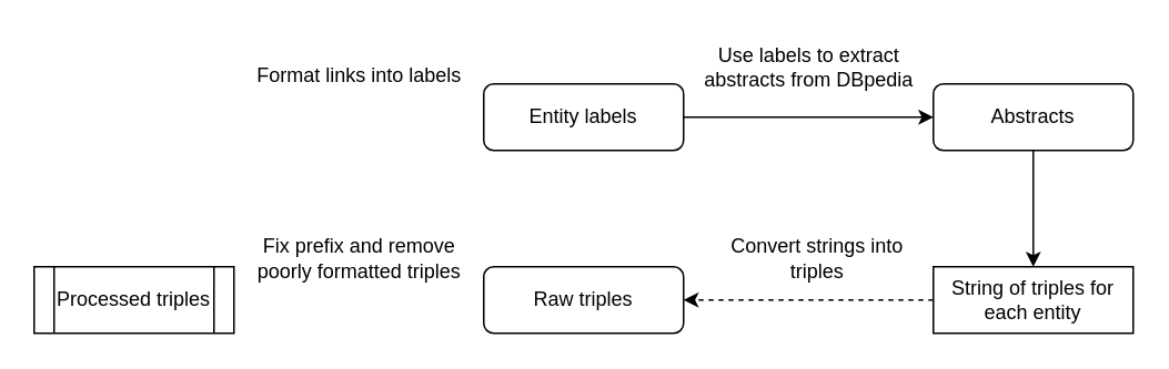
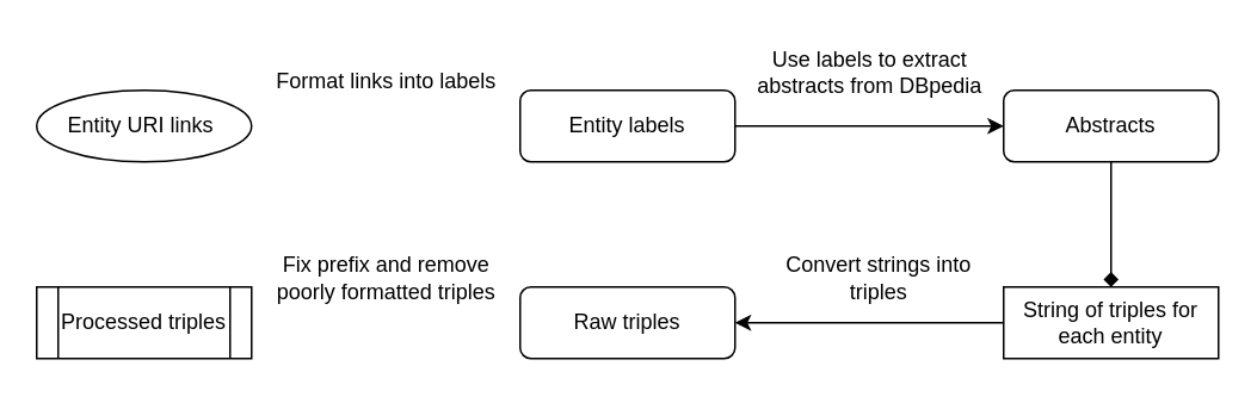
  <mxCell id="0" />
  <mxCell id="1" parent="0" />
+ <mxCell id="2" value="Entity URI links&amp;nbsp;" style="ellipse;whiteSpace=wrap;html=1;" vertex="1" parent="1"><mxGeometry x="20" y="50" width="120" height="40" as="geometry" /></mxCell>
  <mxCell id="3" style="edgeStyle=orthogonalEdgeStyle;rounded=0;orthogonalLoop=1;jettySize=auto;html=1;exitX=1;exitY=0.5;exitDx=0;exitDy=0;entryX=0;entryY=0.5;entryDx=0;entryDy=0;" edge="1" parent="1" source="4" target="6"><mxGeometry relative="1" as="geometry" /></mxCell>
  <mxCell id="4" value="Entity labels" style="rounded=1;whiteSpace=wrap;html=1;" vertex="1" parent="1"><mxGeometry x="290" y="50" width="120" height="40" as="geometry" /></mxCell>
- <mxCell id="5" style="edgeStyle=orthogonalEdgeStyle;rounded=0;orthogonalLoop=1;jettySize=auto;html=1;exitX=0.5;exitY=1;exitDx=0;exitDy=0;entryX=0.5;entryY=0;entryDx=0;entryDy=0;" edge="1" parent="1" source="6" target="8"><mxGeometry relative="1" as="geometry" /></mxCell>
+ <mxCell id="5" style="edgeStyle=orthogonalEdgeStyle;rounded=0;orthogonalLoop=1;jettySize=auto;html=1;exitX=0.5;exitY=1;exitDx=0;exitDy=0;entryX=0.5;entryY=0;entryDx=0;entryDy=0;endArrow=diamond;" edge="1" parent="1" source="6" target="8"><mxGeometry relative="1" as="geometry" /></mxCell>
  <mxCell id="6" value="Abstracts" style="rounded=1;whiteSpace=wrap;html=1;" vertex="1" parent="1"><mxGeometry x="560" y="50" width="120" height="40" as="geometry" /></mxCell>
- <mxCell id="7" style="edgeStyle=orthogonalEdgeStyle;rounded=0;orthogonalLoop=1;jettySize=auto;html=1;exitX=0;exitY=0.5;exitDx=0;exitDy=0;entryX=1;entryY=0.5;entryDx=0;entryDy=0;dashed=1;" edge="1" parent="1" source="8" target="9"><mxGeometry relative="1" as="geometry" /></mxCell>
+ <mxCell id="7" style="edgeStyle=orthogonalEdgeStyle;rounded=0;orthogonalLoop=1;jettySize=auto;html=1;exitX=0;exitY=0.5;exitDx=0;exitDy=0;entryX=1;entryY=0.5;entryDx=0;entryDy=0;" edge="1" parent="1" source="8" target="9"><mxGeometry relative="1" as="geometry" /></mxCell>
  <mxCell id="8" value="String of triples for each entity" style="whiteSpace=wrap;html=1;rounded=0;" vertex="1" parent="1"><mxGeometry x="560" y="160" width="120" height="40" as="geometry" /></mxCell>
  <mxCell id="9" value="Raw triples" style="rounded=1;whiteSpace=wrap;html=1;" vertex="1" parent="1"><mxGeometry x="290" y="160" width="120" height="40" as="geometry" /></mxCell>
  <mxCell id="10" value="Processed triples" style="shape=process;whiteSpace=wrap;html=1;backgroundOutline=1;" vertex="1" parent="1"><mxGeometry x="20" y="160" width="120" height="40" as="geometry" /></mxCell>
  <mxCell id="11" value="Format links into labels" style="text;html=1;align=center;verticalAlign=middle;resizable=0;points=[];autosize=1;strokeColor=none;fillColor=none;" vertex="1" parent="1"><mxGeometry x="140" y="30" width="150" height="30" as="geometry" /></mxCell>
  <mxCell id="12" value="Use labels to extract &lt;br&gt;abstracts from DBpedia" style="text;html=1;align=center;verticalAlign=middle;resizable=0;points=[];autosize=1;strokeColor=none;fillColor=none;" vertex="1" parent="1"><mxGeometry x="410" y="20" width="150" height="40" as="geometry" /></mxCell>
  <mxCell id="13" value="Convert strings into &lt;br&gt;triples" style="text;html=1;align=center;verticalAlign=middle;resizable=0;points=[];autosize=1;strokeColor=none;fillColor=none;" vertex="1" parent="1"><mxGeometry x="425" y="135" width="130" height="40" as="geometry" /></mxCell>
  <mxCell id="14" value="Fix prefix and remove&lt;br&gt;poorly formatted triples" style="text;html=1;align=center;verticalAlign=middle;resizable=0;points=[];autosize=1;strokeColor=none;fillColor=none;" vertex="1" parent="1"><mxGeometry x="140" y="135" width="150" height="40" as="geometry" /></mxCell>
